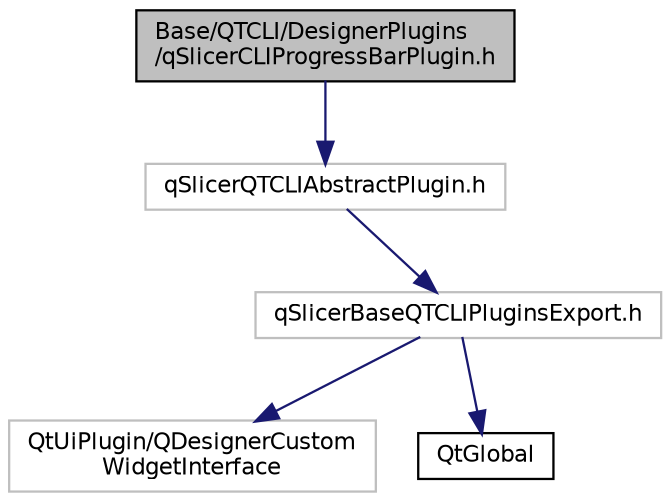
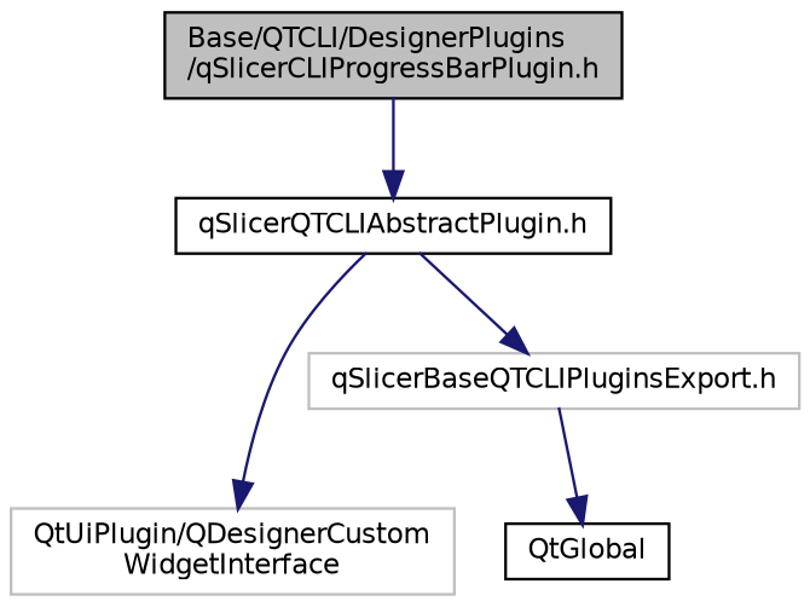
  digraph {
    node [color=black fontname=Helvetica fontsize=10 shape=record]
    edge [color=midnightblue fontname=Helvetica fontsize=10 labelfontname=Helvetica labelfontsize=10 style=solid]
    n1 [fillcolor=grey75 fontcolor=black height=0.2 label="Base/QTCLI/DesignerPlugins\l/qSlicerCLIProgressBarPlugin.h" style=filled width=0.4]
-   n2 [color=grey75 height=0.2 label="qSlicerQTCLIAbstractPlugin.h" width=0.4]
+   n2 [height=0.2 label="qSlicerQTCLIAbstractPlugin.h" width=0.4]
    n3 [color=grey75 height=0.2 label="QtUiPlugin/QDesignerCustom\lWidgetInterface" width=0.4]
    n4 [color=grey75 height=0.2 label="qSlicerBaseQTCLIPluginsExport.h" width=0.4]
    n5 [height=0.2 label=QtGlobal width=0.4]
    n1 -> n2
-   n4 -> n3
+   n2 -> n3
    n2 -> n4
    n4 -> n5
  }
